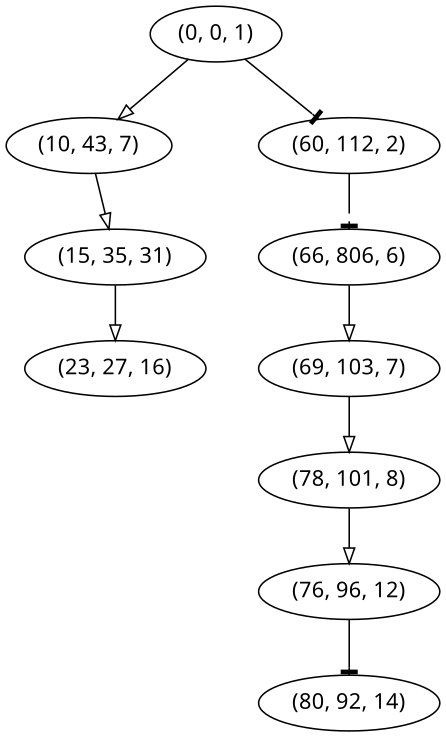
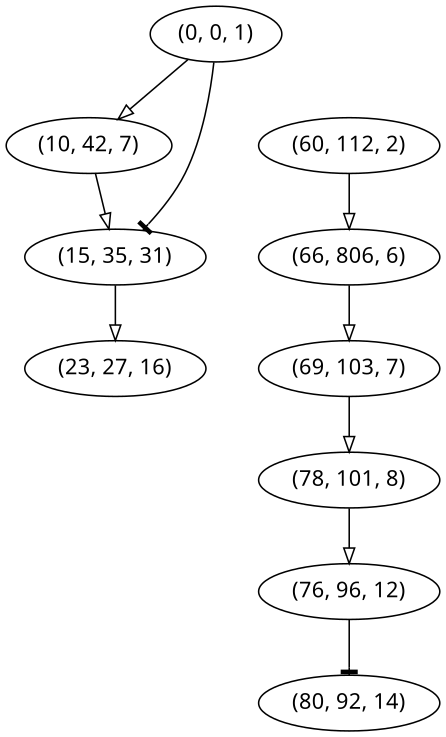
  digraph {
    fontname="Noto Sans"
    node [fontname="Noto Sans"]
    edge [arrowhead=onormal fontname="Noto Sans"]
    n1 [label="(0, 0, 1)"]
-   "(10, 42, 7)" [label="(10, 43, 7)"]
+   "(10, 42, 7)"
    "(60, 112, 2)"
    n4 [label="(15, 35, 31)"]
    n5 [label="(66, 806, 6)"]
    "(23, 27, 16)"
    "(69, 103, 7)"
    n8 [label="(78, 101, 8)"]
    "(76, 96, 12)"
    "(80, 92, 14)"
    n1 -> "(10, 42, 7)"
-   n1 -> "(60, 112, 2)" [arrowhead=tee]
+   n1 -> n4 [arrowhead=tee]
    "(10, 42, 7)" -> n4
-   "(60, 112, 2)" -> n5 [arrowhead=tee]
+   "(60, 112, 2)" -> n5
    n4 -> "(23, 27, 16)"
    n5 -> "(69, 103, 7)"
    "(69, 103, 7)" -> n8
    n8 -> "(76, 96, 12)"
    "(76, 96, 12)" -> "(80, 92, 14)" [arrowhead=tee]
  }
